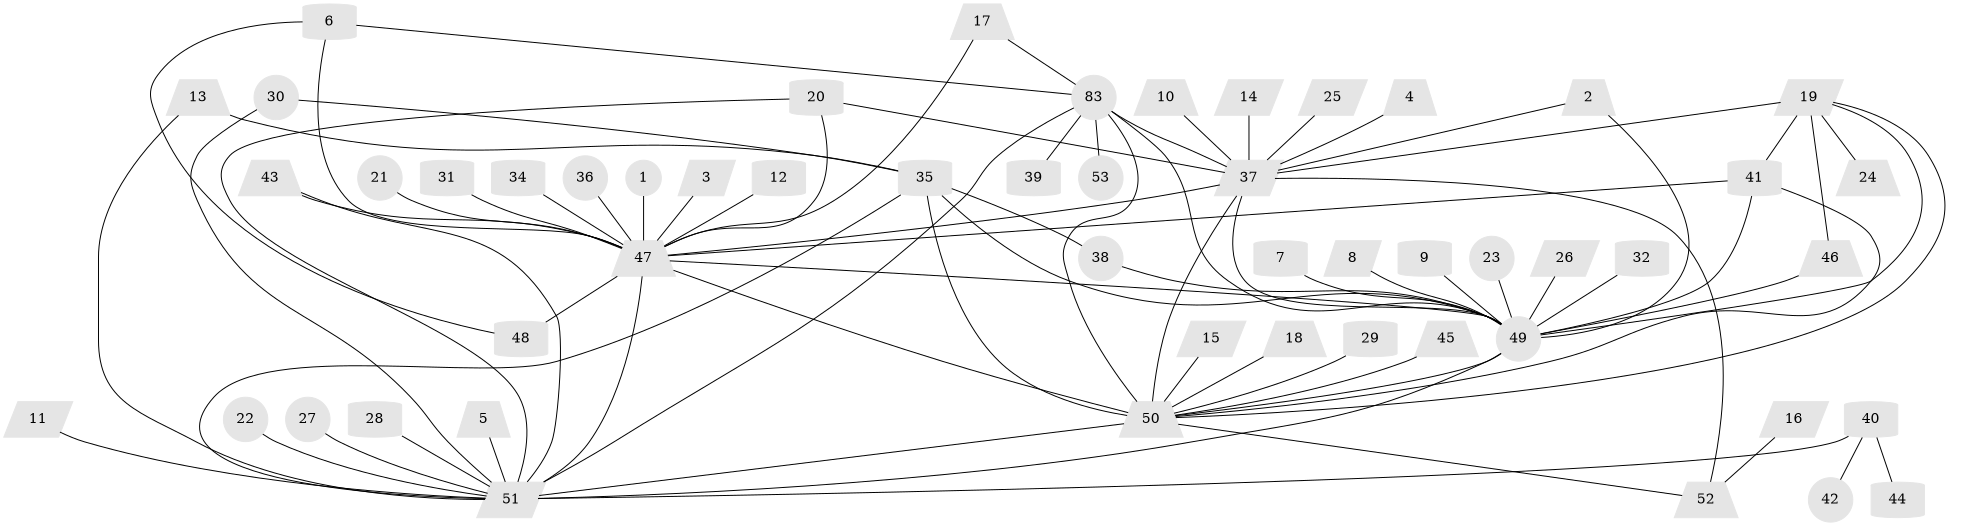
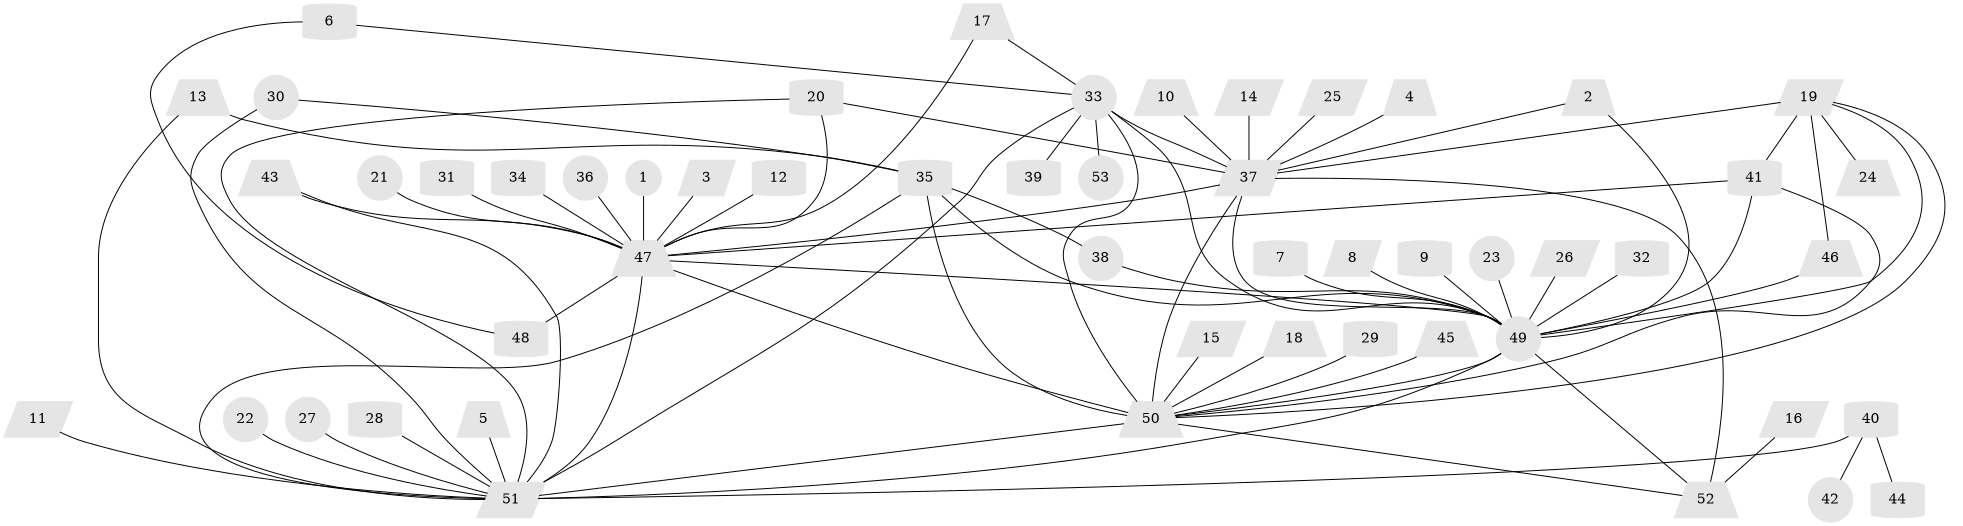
  graph {
    node [color=gray90 shape=cylinder style=filled]
    edge [weight=1.0]
    1 [shape=circle]
    47 [shape=trapezium]
    49 [shape=circle]
    51 [shape=parallelogram]
    48
    50 [shape=trapezium]
    2 [shape=trapezium]
    37 [shape=parallelogram]
    52 [shape=trapezium]
    3 [shape=parallelogram]
    4 [shape=trapezium]
    5 [shape=trapezium]
    6
-   33 [shape=circle label=83]
+   33 [shape=circle]
    39
    53 [shape=circle]
    7
    8 [shape=parallelogram]
    9
    10 [shape=trapezium]
    11 [shape=parallelogram]
    12
    13 [shape=trapezium]
    35
    38 [shape=circle]
    14 [shape=parallelogram]
    15 [shape=parallelogram]
    16 [shape=parallelogram]
    17 [shape=trapezium]
    18 [shape=trapezium]
    19 [shape=parallelogram]
    24 [shape=trapezium]
    41
    46 [shape=trapezium]
    20
    21 [shape=circle]
    22 [shape=circle]
    23 [shape=circle]
    25 [shape=parallelogram]
    26 [shape=parallelogram]
    27 [shape=circle]
    28
    29
    30 [shape=circle]
    31
    32
    45 [shape=trapezium]
    34
    36 [shape=circle]
    40
    42 [shape=circle]
    44
    43 [shape=trapezium]
    1 -- 47
    47 -- 49 [weight=2.0]
    47 -- 51 [weight=2.0]
    47 -- 48 [weight=2.0]
    47 -- 50 [weight=3.0]
    49 -- 51
    49 -- 50 [weight=2.0]
+   49 -- 52
    50 -- 51
    50 -- 52
    2 -- 49
    2 -- 37
    37 -- 47 [weight=3.0]
    37 -- 49
    37 -- 50 [weight=4.0]
    37 -- 52
    3 -- 47
    4 -- 37 [weight=2.0]
    5 -- 51
-   6 -- 47
    6 -- 48
    6 -- 33
    33 -- 49 [weight=2.0]
    33 -- 51
    33 -- 50 [weight=2.0]
    33 -- 37
    33 -- 39
    33 -- 53
    7 -- 49
    8 -- 49
    9 -- 49
    10 -- 37
    11 -- 51
    12 -- 47
    13 -- 51
    13 -- 35
    35 -- 49
    35 -- 51
    35 -- 50
    35 -- 38
    38 -- 49
    14 -- 37
    15 -- 50
    16 -- 52
    17 -- 47
    17 -- 33
    18 -- 50
    19 -- 49
    19 -- 50
    19 -- 37 [weight=2.0]
    19 -- 24
    19 -- 41
    19 -- 46
    41 -- 47
    41 -- 49
    41 -- 50
    46 -- 49
    20 -- 47
    20 -- 51
    20 -- 37
    21 -- 47
    22 -- 51
    23 -- 49
    25 -- 37
    26 -- 49
    27 -- 51
    28 -- 51
    29 -- 50
    30 -- 51
    30 -- 35
    31 -- 47
    32 -- 49
    45 -- 50
    34 -- 47
    36 -- 47
    40 -- 51
    40 -- 42
    40 -- 44
    43 -- 47
    43 -- 51
  }
